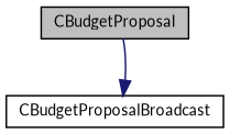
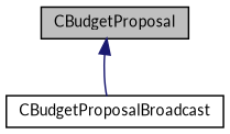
  digraph {
    fontname=Lato
    node [color=black fontname=Lato fontsize=10 shape=record style=filled]
    n1 [fillcolor=grey75 fontcolor=black height=0.2 label=CBudgetProposal width=0.4]
    n2 [fillcolor=white height=0.2 label=CBudgetProposalBroadcast width=0.4]
-   n2 -> n1 [color=midnightblue dir=back fontname=Lato fontsize=10 labelfontname=Helvetica labelfontsize=10 style=solid]
+   n1 -> n2 [color=midnightblue dir=back fontname=Lato fontsize=10 labelfontname=Helvetica labelfontsize=10 style=solid]
  }
